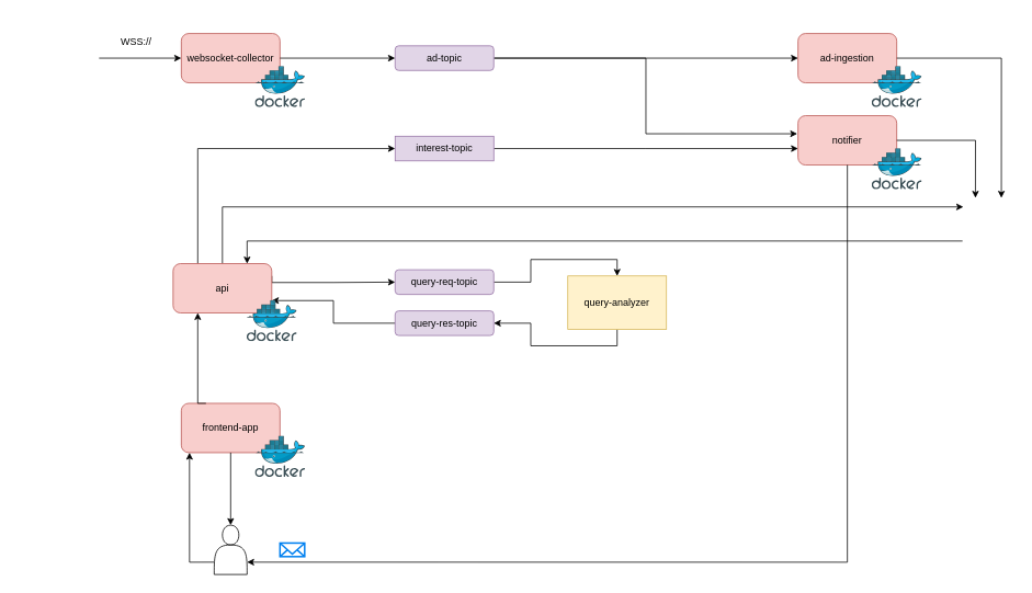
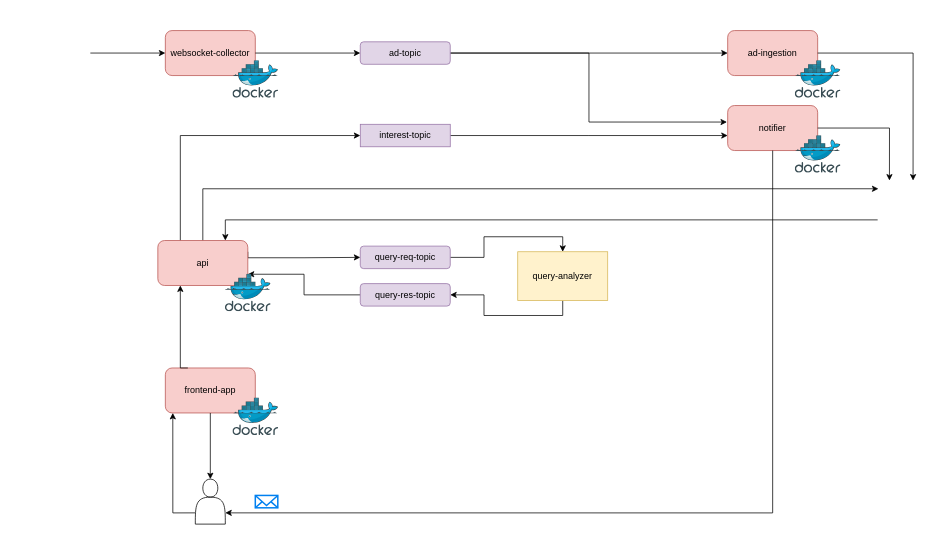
  <mxCell id="0" />
  <mxCell id="1" parent="0" />
  <mxCell id="2" value="" style="group;" vertex="1" connectable="0" parent="1"><mxGeometry x="220" y="40" width="150.98" height="90" as="geometry" /></mxCell>
  <mxCell id="3" value="websocket-collector" style="rounded=1;whiteSpace=wrap;html=1;fillColor=#f8cecc;strokeColor=#b85450;" vertex="1" parent="2"><mxGeometry width="120" height="60" as="geometry" /></mxCell>
  <mxCell id="4" value="" style="aspect=fixed;html=1;points=[];align=center;image;fontSize=12;image=img/lib/mscae/Docker.svg;" vertex="1" parent="2"><mxGeometry x="90" y="40" width="60.98" height="50" as="geometry" /></mxCell>
  <mxCell id="5" value="" style="group" vertex="1" connectable="0" parent="1"><mxGeometry x="970" y="40" width="150.98" height="90" as="geometry" /></mxCell>
  <mxCell id="6" value="ad-ingestion" style="rounded=1;whiteSpace=wrap;html=1;fillColor=#f8cecc;strokeColor=#b85450;" vertex="1" parent="5"><mxGeometry width="120" height="60" as="geometry" /></mxCell>
  <mxCell id="7" value="" style="aspect=fixed;html=1;points=[];align=center;image;fontSize=12;image=img/lib/mscae/Docker.svg;" vertex="1" parent="5"><mxGeometry x="90" y="40" width="60.98" height="50" as="geometry" /></mxCell>
  <mxCell id="8" value="" style="group" vertex="1" connectable="0" parent="1"><mxGeometry x="220" y="490" width="150.98" height="90" as="geometry" /></mxCell>
  <mxCell id="9" value="frontend-app" style="rounded=1;whiteSpace=wrap;html=1;fillColor=#f8cecc;strokeColor=#b85450;" vertex="1" parent="8"><mxGeometry width="120" height="60" as="geometry" /></mxCell>
  <mxCell id="10" value="" style="aspect=fixed;html=1;points=[];align=center;image;fontSize=12;image=img/lib/mscae/Docker.svg;" vertex="1" parent="8"><mxGeometry x="90" y="40" width="60.98" height="50" as="geometry" /></mxCell>
  <mxCell id="11" style="edgeStyle=orthogonalEdgeStyle;rounded=0;orthogonalLoop=1;jettySize=auto;html=1;exitX=1;exitY=0.5;exitDx=0;exitDy=0;entryX=0;entryY=0.5;entryDx=0;entryDy=0;" edge="1" parent="1" source="13" target="6"><mxGeometry relative="1" as="geometry" /></mxCell>
  <mxCell id="12" style="edgeStyle=orthogonalEdgeStyle;rounded=0;orthogonalLoop=1;jettySize=auto;html=1;exitX=1;exitY=0.5;exitDx=0;exitDy=0;entryX=-0.008;entryY=0.367;entryDx=0;entryDy=0;entryPerimeter=0;" edge="1" parent="1" source="13" target="34"><mxGeometry relative="1" as="geometry" /></mxCell>
  <mxCell id="13" value="ad-topic" style="rounded=1;whiteSpace=wrap;html=1;fillColor=#e1d5e7;strokeColor=#9673a6;" vertex="1" parent="1"><mxGeometry x="480" y="55" width="120" height="30" as="geometry" /></mxCell>
  <mxCell id="14" style="edgeStyle=orthogonalEdgeStyle;rounded=0;orthogonalLoop=1;jettySize=auto;html=1;exitX=1;exitY=0.5;exitDx=0;exitDy=0;entryX=0;entryY=0.5;entryDx=0;entryDy=0;" edge="1" parent="1" source="3" target="13"><mxGeometry relative="1" as="geometry" /></mxCell>
  <mxCell id="15" style="edgeStyle=orthogonalEdgeStyle;rounded=0;orthogonalLoop=1;jettySize=auto;html=1;exitX=0.25;exitY=0;exitDx=0;exitDy=0;entryX=0.25;entryY=1;entryDx=0;entryDy=0;" edge="1" parent="1" source="9" target="42"><mxGeometry relative="1" as="geometry"><Array as="points"><mxPoint x="240" y="490" /></Array></mxGeometry></mxCell>
  <mxCell id="16" style="edgeStyle=orthogonalEdgeStyle;rounded=0;orthogonalLoop=1;jettySize=auto;html=1;exitX=1;exitY=0.5;exitDx=0;exitDy=0;entryX=0;entryY=0.5;entryDx=0;entryDy=0;" edge="1" parent="1" source="17"><mxGeometry relative="1" as="geometry"><mxPoint x="970" y="180" as="targetPoint" /></mxGeometry></mxCell>
  <mxCell id="17" value="interest-topic" style="whiteSpace=wrap;html=1;fillColor=#e1d5e7;strokeColor=#9673a6;rounded=0;" vertex="1" parent="1"><mxGeometry x="480" y="165" width="120" height="30" as="geometry" /></mxCell>
  <mxCell id="18" style="edgeStyle=orthogonalEdgeStyle;rounded=0;orthogonalLoop=1;jettySize=auto;html=1;exitX=0.25;exitY=0;exitDx=0;exitDy=0;entryX=0;entryY=0.5;entryDx=0;entryDy=0;" edge="1" parent="1" source="42" target="17"><mxGeometry relative="1" as="geometry" /></mxCell>
  <mxCell id="19" style="edgeStyle=orthogonalEdgeStyle;rounded=0;orthogonalLoop=1;jettySize=auto;html=1;exitX=0;exitY=0.75;exitDx=0;exitDy=0;entryX=0.083;entryY=1;entryDx=0;entryDy=0;entryPerimeter=0;" edge="1" parent="1" source="20" target="9"><mxGeometry relative="1" as="geometry" /></mxCell>
  <mxCell id="20" value="" style="shape=actor;whiteSpace=wrap;html=1;" vertex="1" parent="1"><mxGeometry x="260" y="638.25" width="40" height="60" as="geometry" /></mxCell>
  <mxCell id="21" value="" style="html=1;verticalLabelPosition=bottom;align=center;labelBackgroundColor=#ffffff;verticalAlign=top;strokeWidth=2;strokeColor=#0080F0;shadow=0;dashed=0;shape=mxgraph.ios7.icons.mail;" vertex="1" parent="1"><mxGeometry x="340" y="660" width="30" height="16.5" as="geometry" /></mxCell>
  <mxCell id="22" style="edgeStyle=orthogonalEdgeStyle;rounded=0;orthogonalLoop=1;jettySize=auto;html=1;exitX=0.5;exitY=1;exitDx=0;exitDy=0;entryX=1;entryY=0.5;entryDx=0;entryDy=0;" edge="1" parent="1" source="23" target="27"><mxGeometry relative="1" as="geometry" /></mxCell>
  <mxCell id="23" value="query-analyzer" style="whiteSpace=wrap;html=1;fillColor=#fff2cc;strokeColor=#d6b656;rounded=0;" vertex="1" parent="1"><mxGeometry x="690" y="335" width="120" height="65" as="geometry" /></mxCell>
  <mxCell id="24" style="edgeStyle=orthogonalEdgeStyle;rounded=0;orthogonalLoop=1;jettySize=auto;html=1;exitX=1;exitY=0.5;exitDx=0;exitDy=0;entryX=0.5;entryY=0;entryDx=0;entryDy=0;" edge="1" parent="1" source="25" target="23"><mxGeometry relative="1" as="geometry" /></mxCell>
  <mxCell id="25" value="query-req-topic" style="rounded=1;whiteSpace=wrap;html=1;fillColor=#e1d5e7;strokeColor=#9673a6;" vertex="1" parent="1"><mxGeometry x="480" y="327.5" width="120" height="30" as="geometry" /></mxCell>
  <mxCell id="26" style="edgeStyle=orthogonalEdgeStyle;rounded=0;orthogonalLoop=1;jettySize=auto;html=1;exitX=0;exitY=0.5;exitDx=0;exitDy=0;entryX=1;entryY=0.75;entryDx=0;entryDy=0;" edge="1" parent="1" source="27" target="42"><mxGeometry relative="1" as="geometry" /></mxCell>
  <mxCell id="27" value="query-res-topic" style="rounded=1;whiteSpace=wrap;html=1;fillColor=#e1d5e7;strokeColor=#9673a6;" vertex="1" parent="1"><mxGeometry x="480" y="377.5" width="120" height="30" as="geometry" /></mxCell>
  <mxCell id="28" style="edgeStyle=orthogonalEdgeStyle;rounded=0;orthogonalLoop=1;jettySize=auto;html=1;exitX=0.5;exitY=1;exitDx=0;exitDy=0;entryX=0.5;entryY=0;entryDx=0;entryDy=0;" edge="1" parent="1" source="9" target="20"><mxGeometry relative="1" as="geometry" /></mxCell>
  <mxCell id="29" style="edgeStyle=orthogonalEdgeStyle;rounded=0;orthogonalLoop=1;jettySize=auto;html=1;exitX=1;exitY=0.5;exitDx=0;exitDy=0;entryX=0;entryY=0.5;entryDx=0;entryDy=0;" edge="1" parent="1" source="30" target="3"><mxGeometry relative="1" as="geometry" /></mxCell>
  <mxCell id="30" value="" style="shape=image;imageAspect=0;aspect=fixed;verticalLabelPosition=bottom;verticalAlign=top;fillColor=none;image=https://lh3.googleusercontent.com/VPHLoT-ZJSE_1HsQ42y5fhXmNKDPnnFXC_OaD9uMYaVyk3Tcv_y5ynQtV_GAbRFcvFiP;" vertex="1" parent="1"><mxGeometry x="20" y="20" width="100" height="100" as="geometry" /></mxCell>
- <mxCell id="31" value="WSS://" style="text;html=1;align=center;verticalAlign=middle;resizable=0;points=[];autosize=1;" vertex="1" parent="1"><mxGeometry x="140" y="40" width="50" height="20" as="geometry" /></mxCell>
  <mxCell id="32" style="edgeStyle=orthogonalEdgeStyle;rounded=0;orthogonalLoop=1;jettySize=auto;html=1;exitX=1;exitY=0.25;exitDx=0;exitDy=0;entryX=0;entryY=0.5;entryDx=0;entryDy=0;" edge="1" parent="1" source="42" target="25"><mxGeometry relative="1" as="geometry"><Array as="points"><mxPoint x="330" y="343" /><mxPoint x="405" y="343" /></Array></mxGeometry></mxCell>
  <mxCell id="33" value="" style="group" vertex="1" connectable="0" parent="1"><mxGeometry x="970" y="140" width="150.98" height="90" as="geometry" /></mxCell>
  <mxCell id="34" value="notifier" style="rounded=1;whiteSpace=wrap;html=1;fillColor=#f8cecc;strokeColor=#b85450;" vertex="1" parent="33"><mxGeometry width="120" height="60" as="geometry" /></mxCell>
  <mxCell id="35" value="" style="aspect=fixed;html=1;points=[];align=center;image;fontSize=12;image=img/lib/mscae/Docker.svg;" vertex="1" parent="33"><mxGeometry x="90" y="40" width="60.98" height="50" as="geometry" /></mxCell>
  <mxCell id="36" style="edgeStyle=orthogonalEdgeStyle;rounded=0;orthogonalLoop=1;jettySize=auto;html=1;exitX=0.5;exitY=1;exitDx=0;exitDy=0;entryX=1;entryY=0.75;entryDx=0;entryDy=0;" edge="1" parent="1" source="34" target="20"><mxGeometry relative="1" as="geometry" /></mxCell>
  <mxCell id="37" style="edgeStyle=orthogonalEdgeStyle;rounded=0;orthogonalLoop=1;jettySize=auto;html=1;exitX=0;exitY=0.75;exitDx=0;exitDy=0;entryX=0.75;entryY=0;entryDx=0;entryDy=0;" edge="1" parent="1" source="38" target="42"><mxGeometry relative="1" as="geometry" /></mxCell>
  <mxCell id="38" value="" style="shape=image;imageAspect=0;aspect=fixed;verticalLabelPosition=bottom;verticalAlign=top;fillColor=none;image=https://seeklogo.com/images/E/elasticsearch-logo-C75C4578EC-seeklogo.com.png;" vertex="1" parent="1"><mxGeometry x="1170" y="240" width="63" height="70" as="geometry" /></mxCell>
  <mxCell id="39" style="edgeStyle=orthogonalEdgeStyle;rounded=0;orthogonalLoop=1;jettySize=auto;html=1;exitX=1;exitY=0.5;exitDx=0;exitDy=0;entryX=0.25;entryY=0;entryDx=0;entryDy=0;" edge="1" parent="1" source="34" target="38"><mxGeometry relative="1" as="geometry" /></mxCell>
  <mxCell id="40" style="edgeStyle=orthogonalEdgeStyle;rounded=0;orthogonalLoop=1;jettySize=auto;html=1;exitX=1;exitY=0.5;exitDx=0;exitDy=0;entryX=0.75;entryY=0;entryDx=0;entryDy=0;" edge="1" parent="1" source="6" target="38"><mxGeometry relative="1" as="geometry" /></mxCell>
  <mxCell id="41" style="edgeStyle=orthogonalEdgeStyle;rounded=0;orthogonalLoop=1;jettySize=auto;html=1;exitX=0.5;exitY=0;exitDx=0;exitDy=0;entryX=0.016;entryY=0.157;entryDx=0;entryDy=0;entryPerimeter=0;" edge="1" parent="1" source="42" target="38"><mxGeometry relative="1" as="geometry" /></mxCell>
  <mxCell id="42" value="api" style="rounded=1;whiteSpace=wrap;html=1;fillColor=#f8cecc;strokeColor=#b85450;" vertex="1" parent="1"><mxGeometry x="210" y="320" width="120" height="60" as="geometry" /></mxCell>
  <mxCell id="43" value="" style="aspect=fixed;html=1;points=[];align=center;image;fontSize=12;image=img/lib/mscae/Docker.svg;" vertex="1" parent="1"><mxGeometry x="300" y="365" width="60.98" height="50" as="geometry" /></mxCell>
